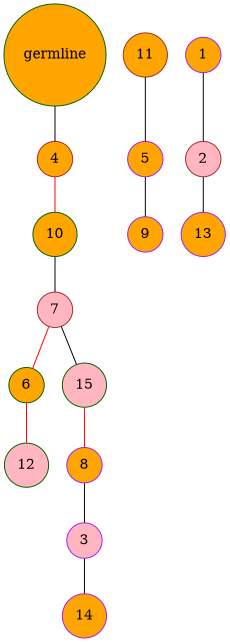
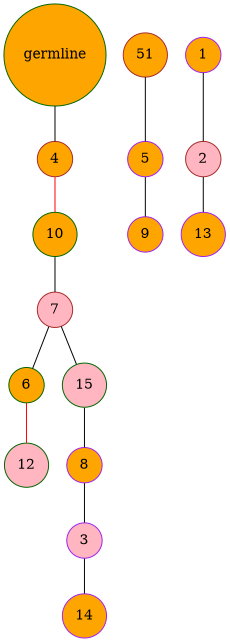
  graph {
    rankdir=UD
    splines=line
    node [color=purple fillcolor=orange shape=circle style=filled]
    edge [color=black]
    n1 [color=darkgreen label=germline]
    n2 [color=brown label=4]
    n3 [color=darkgreen label=10]
    n4 [color=brown fillcolor=lightpink label=7]
    n5 [color=darkgreen label=6]
    n6 [color=darkgreen fillcolor=lightpink label=15]
    n7 [color=darkgreen fillcolor=lightpink label=12]
    n8 [label=8]
-   n9 [color=brown label=11]
+   n9 [color=brown label=51]
    n10 [label=5]
    n11 [label=1]
    n12 [color=brown fillcolor=lightpink label=2]
    n13 [label=13]
    n14 [fillcolor=lightpink label=3]
    n15 [label=14]
    n16 [label=9]
    n1 -- n2
    n2 -- n3 [color=red]
    n3 -- n4
-   n4 -- n5 [color=red]
+   n4 -- n5
    n4 -- n6
    n5 -- n7 [color=red]
-   n6 -- n8 [color=red]
+   n6 -- n8
    n8 -- n14
    n9 -- n10
    n10 -- n16
    n11 -- n12
    n12 -- n13
    n14 -- n15
  }
